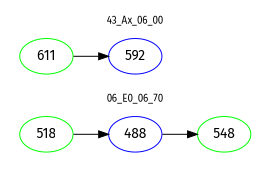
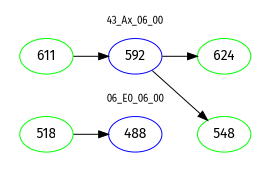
  digraph {
    fontname="Fira Sans"
    rankdir=LR
    node [color=green fontname="Fira Sans"]
    edge [color=black fontname="Fira Sans"]
    n1 [label=611]
    n2 [color=blue label=592]
+   n3 [label=624]
    n4 [label=518]
    n5 [color=blue label=488]
    n6 [label=548]
    subgraph cluster_1 {
      color=white
      fontsize=10
      label="43_Ax_06_00"
      n1
      n2
+     n3
    }
    subgraph cluster_2 {
      color=white
      fontsize=10
-     label="06_E0_06_70"
+     label="06_E0_06_00"
      n4
      n5
      n6
    }
    n1 -> n2
+   n2 -> n3
    n4 -> n5
-   n5 -> n6
+   n2 -> n6
  }
